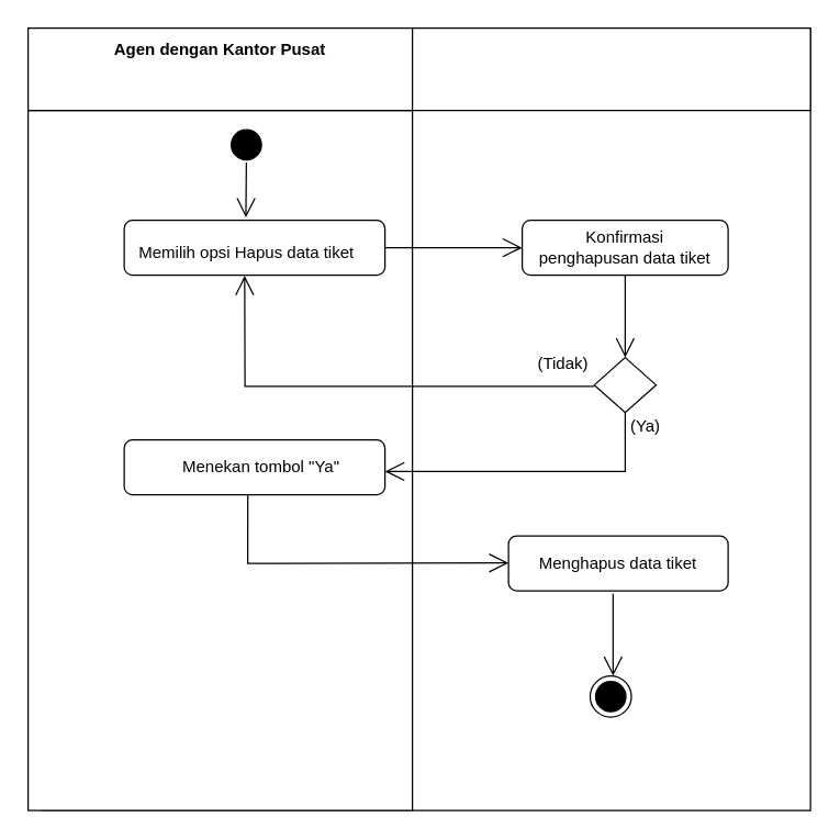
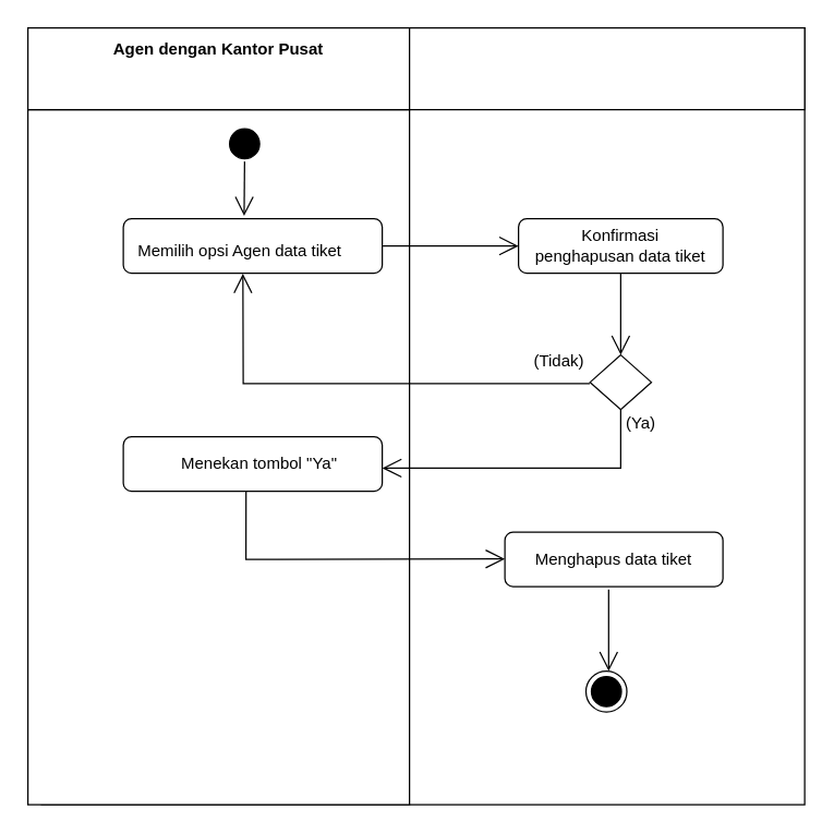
  <mxCell id="0" />
  <mxCell id="1" parent="0" />
  <mxCell id="2" value="" style="rounded=0;whiteSpace=wrap;html=1;" parent="1" vertex="1"><mxGeometry x="30" y="20" width="560" height="570" as="geometry" /></mxCell>
  <mxCell id="3" value="" style="rounded=0;whiteSpace=wrap;html=1;" parent="1" vertex="1"><mxGeometry x="20" y="20" width="280" height="570" as="geometry" /></mxCell>
  <mxCell id="4" value="" style="rounded=0;whiteSpace=wrap;html=1;" parent="1" vertex="1"><mxGeometry x="20" y="20" width="570" height="60" as="geometry" /></mxCell>
  <mxCell id="5" value="" style="rounded=0;whiteSpace=wrap;html=1;" parent="1" vertex="1"><mxGeometry x="20" y="20" width="280" height="60" as="geometry" /></mxCell>
  <mxCell id="6" value="" style="ellipse;html=1;shape=startState;fillColor=#000000;strokeColor=#000000;" parent="1" vertex="1"><mxGeometry x="164" y="90" width="30" height="30" as="geometry" /></mxCell>
  <mxCell id="7" value="" style="rounded=1;whiteSpace=wrap;html=1;" parent="1" vertex="1"><mxGeometry x="90" y="160" width="190" height="40" as="geometry" /></mxCell>
- <mxCell id="8" value="Memilih opsi Hapus data tiket" style="text;strokeColor=none;fillColor=none;spacingLeft=4;spacingRight=4;overflow=hidden;rotatable=0;points=[[0,0.5],[1,0.5]];portConstraint=eastwest;fontSize=12;" parent="1" vertex="1"><mxGeometry x="95" y="170" width="170" height="30" as="geometry" /></mxCell>
+ <mxCell id="8" value="Memilih opsi Agen data tiket" style="text;strokeColor=none;fillColor=none;spacingLeft=4;spacingRight=4;overflow=hidden;rotatable=0;points=[[0,0.5],[1,0.5]];portConstraint=eastwest;fontSize=12;" parent="1" vertex="1"><mxGeometry x="95" y="170" width="170" height="30" as="geometry" /></mxCell>
  <mxCell id="9" value="" style="rounded=1;whiteSpace=wrap;html=1;" parent="1" vertex="1"><mxGeometry x="380" y="160" width="150" height="40" as="geometry" /></mxCell>
  <mxCell id="10" value="Konfirmasi penghapusan data tiket" style="text;html=1;strokeColor=none;fillColor=none;align=center;verticalAlign=middle;whiteSpace=wrap;rounded=0;" parent="1" vertex="1"><mxGeometry x="390" y="165" width="130" height="30" as="geometry" /></mxCell>
  <mxCell id="11" value="" style="rhombus;whiteSpace=wrap;html=1;" parent="1" vertex="1"><mxGeometry x="432.5" y="260" width="45" height="40" as="geometry" /></mxCell>
  <mxCell id="12" value="" style="rounded=1;whiteSpace=wrap;html=1;" parent="1" vertex="1"><mxGeometry x="90" y="320" width="190" height="40" as="geometry" /></mxCell>
  <mxCell id="13" value="Menekan tombol &quot;Ya&quot;" style="text;html=1;strokeColor=none;fillColor=none;align=center;verticalAlign=middle;whiteSpace=wrap;rounded=0;" parent="1" vertex="1"><mxGeometry x="120" y="325" width="140" height="30" as="geometry" /></mxCell>
  <mxCell id="14" value="(Ya)" style="text;html=1;strokeColor=none;fillColor=none;align=center;verticalAlign=middle;whiteSpace=wrap;rounded=0;" parent="1" vertex="1"><mxGeometry x="440" y="295" width="60" height="30" as="geometry" /></mxCell>
  <mxCell id="15" value="(Tidak)" style="text;html=1;strokeColor=none;fillColor=none;align=center;verticalAlign=middle;whiteSpace=wrap;rounded=0;" parent="1" vertex="1"><mxGeometry x="380" y="250" width="60" height="30" as="geometry" /></mxCell>
  <mxCell id="16" value="" style="rounded=1;whiteSpace=wrap;html=1;" parent="1" vertex="1"><mxGeometry x="370" y="390" width="160" height="40" as="geometry" /></mxCell>
  <mxCell id="17" value="Menghapus data tiket" style="text;html=1;strokeColor=none;fillColor=none;align=center;verticalAlign=middle;whiteSpace=wrap;rounded=0;" parent="1" vertex="1"><mxGeometry x="390" y="395" width="120" height="30" as="geometry" /></mxCell>
  <mxCell id="18" value="" style="ellipse;html=1;shape=endState;fillColor=#000000;strokeColor=#000000;" parent="1" vertex="1"><mxGeometry x="429.5" y="492" width="30" height="30" as="geometry" /></mxCell>
  <mxCell id="19" value="Agen dengan Kantor Pusat" style="text;align=center;fontStyle=1;verticalAlign=middle;spacingLeft=3;spacingRight=3;strokeColor=none;rotatable=0;points=[[0,0.5],[1,0.5]];portConstraint=eastwest;" parent="1" vertex="1"><mxGeometry x="120" y="22" width="80" height="26" as="geometry" /></mxCell>
  <mxCell id="20" value="" style="endArrow=open;endFill=1;endSize=12;html=1;rounded=0;strokeColor=#000000;" parent="1" edge="1"><mxGeometry width="160" relative="1" as="geometry"><mxPoint x="179" y="118" as="sourcePoint" /><mxPoint x="178.66" y="158" as="targetPoint" /><Array as="points" /></mxGeometry></mxCell>
  <mxCell id="21" value="" style="endArrow=open;endFill=1;endSize=12;html=1;rounded=0;strokeColor=#000000;entryX=0;entryY=0.5;entryDx=0;entryDy=0;" parent="1" target="9" edge="1"><mxGeometry width="160" relative="1" as="geometry"><mxPoint x="280.34" y="180" as="sourcePoint" /><mxPoint x="280" y="220" as="targetPoint" /><Array as="points" /></mxGeometry></mxCell>
  <mxCell id="22" value="" style="endArrow=open;endFill=1;endSize=12;html=1;rounded=0;strokeColor=#000000;entryX=0.5;entryY=0;entryDx=0;entryDy=0;" parent="1" target="11" edge="1"><mxGeometry width="160" relative="1" as="geometry"><mxPoint x="455" y="200" as="sourcePoint" /><mxPoint x="454.66" y="240" as="targetPoint" /><Array as="points" /></mxGeometry></mxCell>
  <mxCell id="23" value="" style="endArrow=open;endFill=1;endSize=12;html=1;rounded=0;strokeColor=#000000;entryX=0.475;entryY=0.979;entryDx=0;entryDy=0;entryPerimeter=0;" parent="1" edge="1"><mxGeometry width="160" relative="1" as="geometry"><mxPoint x="432.34" y="281" as="sourcePoint" /><mxPoint x="177.75" y="200.37" as="targetPoint" /><Array as="points"><mxPoint x="178" y="281" /></Array></mxGeometry></mxCell>
  <mxCell id="24" value="" style="endArrow=open;endFill=1;endSize=12;html=1;rounded=0;strokeColor=#000000;entryX=1;entryY=0.75;entryDx=0;entryDy=0;" parent="1" edge="1"><mxGeometry width="160" relative="1" as="geometry"><mxPoint x="455" y="300" as="sourcePoint" /><mxPoint x="280" y="343" as="targetPoint" /><Array as="points"><mxPoint x="455" y="343" /></Array></mxGeometry></mxCell>
  <mxCell id="25" value="" style="endArrow=open;endFill=1;endSize=12;html=1;rounded=0;strokeColor=#000000;entryX=0.5;entryY=0;entryDx=0;entryDy=0;" parent="1" edge="1"><mxGeometry width="160" relative="1" as="geometry"><mxPoint x="446.16" y="432" as="sourcePoint" /><mxPoint x="446.16" y="492" as="targetPoint" /><Array as="points" /></mxGeometry></mxCell>
  <mxCell id="26" value="" style="endArrow=open;endFill=1;endSize=12;html=1;rounded=0;strokeColor=#000000;entryX=0;entryY=0.5;entryDx=0;entryDy=0;exitX=0.474;exitY=1;exitDx=0;exitDy=0;exitPerimeter=0;" parent="1" source="12" edge="1"><mxGeometry width="160" relative="1" as="geometry"><mxPoint x="270.34" y="409.66" as="sourcePoint" /><mxPoint x="370" y="409.66" as="targetPoint" /><Array as="points"><mxPoint x="180" y="410" /></Array></mxGeometry></mxCell>
